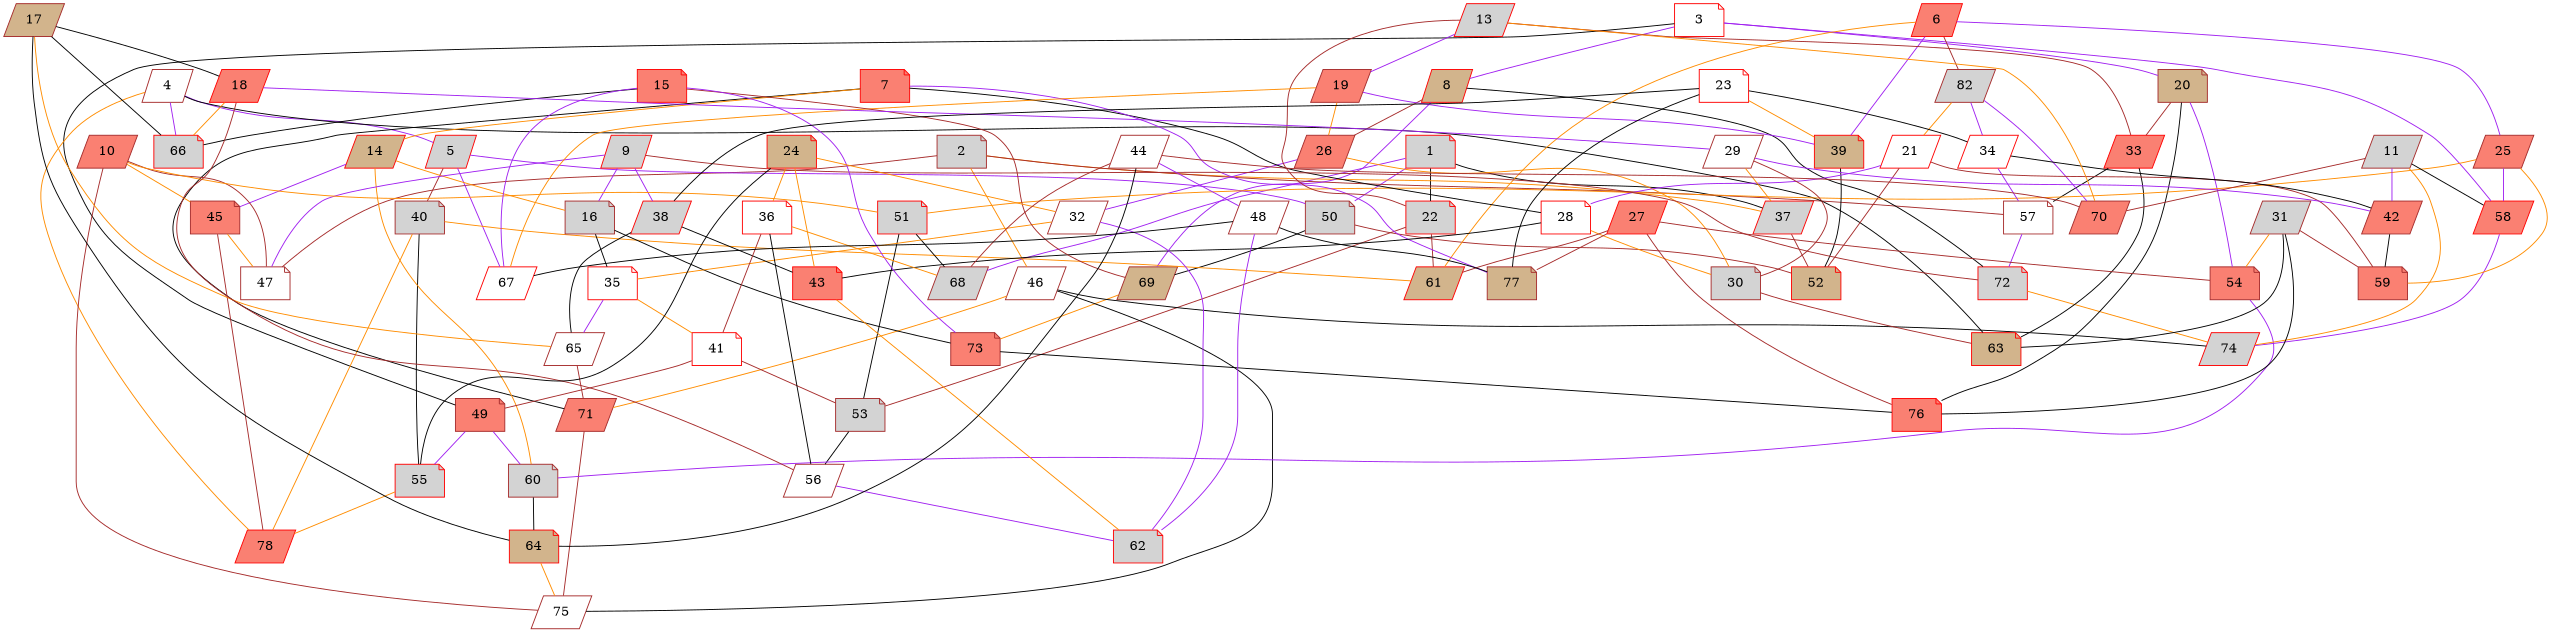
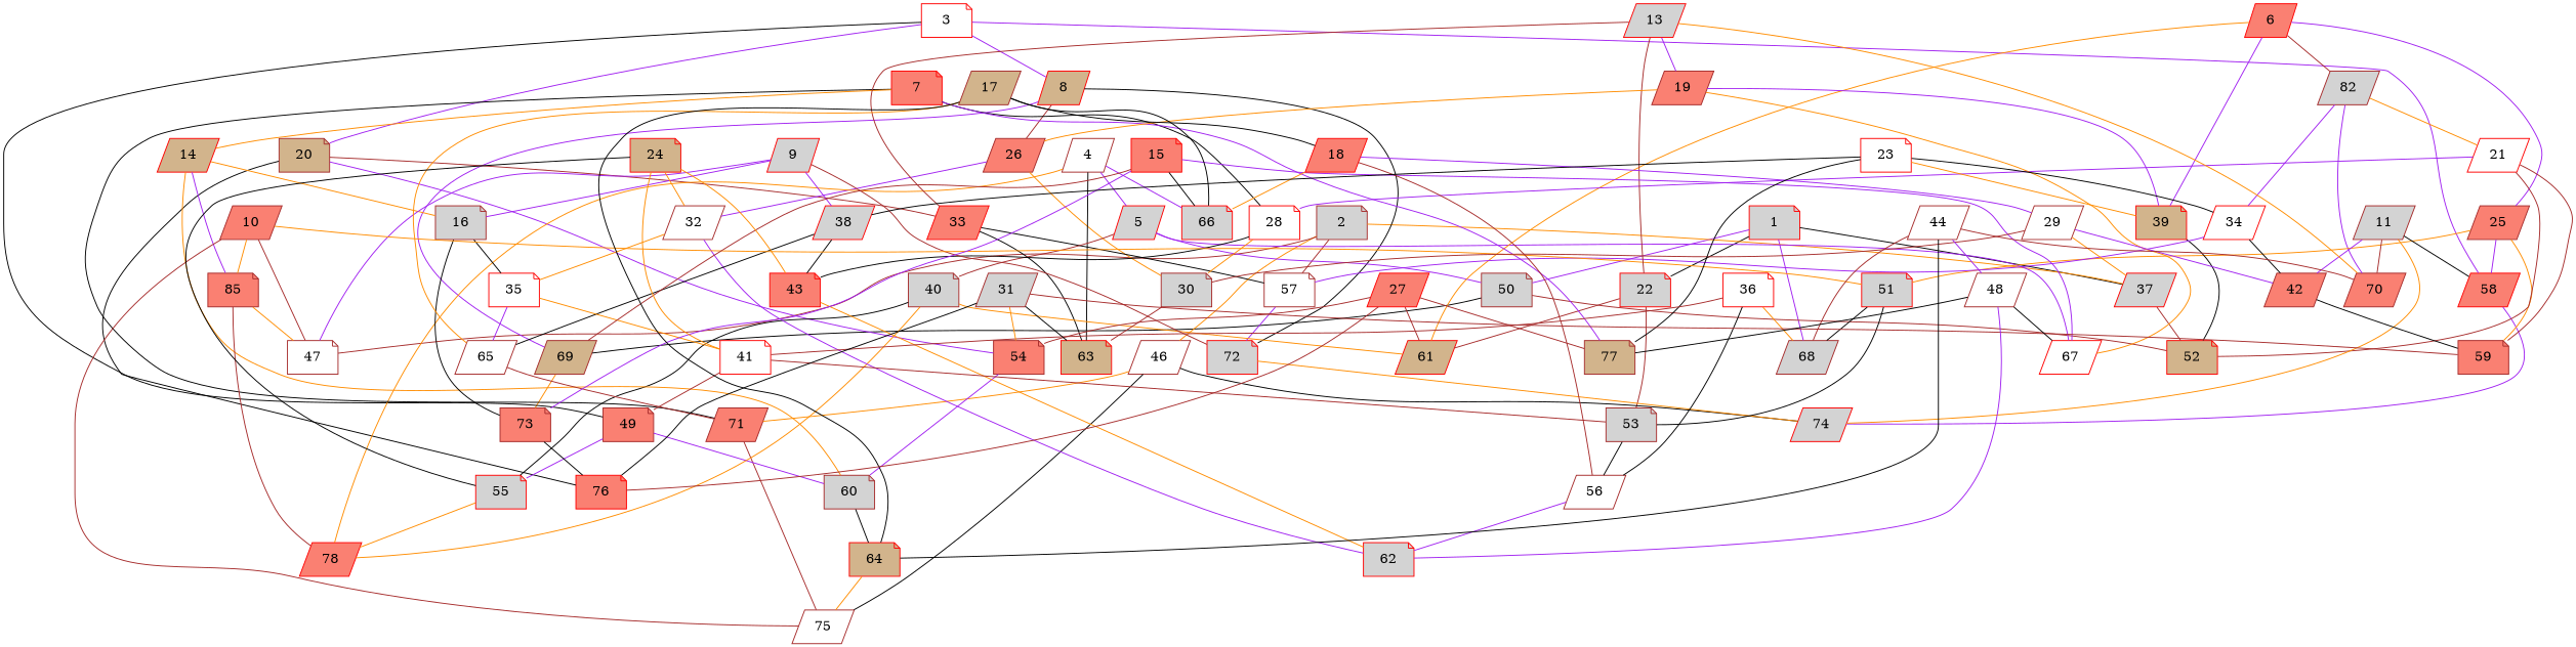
  graph {
    node [color=red fillcolor=lightgrey shape=parallelogram style=filled]
    edge [color=black]
    1 [shape=note]
    22 [shape=note]
    37
    50 [color=brown shape=note]
    68 [color=brown]
    61 [fillcolor=tan]
    53 [color=brown shape=note]
    52 [fillcolor=tan shape=note]
    69 [color=brown fillcolor=tan]
    2 [color=brown shape=note]
    46 [color=brown fillcolor=white]
    47 [color=brown fillcolor=white shape=note]
    57 [color=brown fillcolor=white shape=note]
    71 [color=brown fillcolor=salmon]
    75 [color=brown fillcolor=white]
    74
    72 [shape=note]
    3 [fillcolor=white shape=note]
    8 [fillcolor=tan]
    20 [color=brown fillcolor=tan shape=note]
    49 [color=brown fillcolor=salmon shape=note]
    58 [fillcolor=salmon]
    26 [color=brown fillcolor=salmon]
    33 [fillcolor=salmon]
    54 [color=brown fillcolor=salmon shape=note]
    76 [fillcolor=salmon shape=note]
    60 [color=brown shape=note]
    55 [shape=note]
    4 [color=brown fillcolor=white]
    5
    63 [fillcolor=tan shape=note]
    66 [shape=note]
    78 [fillcolor=salmon]
    40 [color=brown shape=note]
    67 [fillcolor=white]
    6 [fillcolor=salmon]
    n37 [color=brown label=82]
    25 [color=brown fillcolor=salmon]
    39 [fillcolor=tan shape=note]
    70 [color=brown fillcolor=salmon]
    21 [fillcolor=white]
    34 [fillcolor=white]
    51 [shape=note]
    59 [color=brown fillcolor=salmon shape=note]
    7 [fillcolor=salmon shape=note]
    14 [fillcolor=tan]
    28 [fillcolor=white shape=note]
    77 [color=brown fillcolor=tan shape=note]
    16 [color=brown shape=note]
-   45 [color=brown fillcolor=salmon shape=note]
+   45 [color=brown fillcolor=salmon shape=note label=85]
    43 [fillcolor=salmon shape=note]
    30 [color=brown shape=note]
    32 [color=brown fillcolor=white]
    73 [color=brown fillcolor=salmon shape=note]
    9
    38
    35 [fillcolor=white shape=note]
    65 [color=brown fillcolor=white]
    10 [color=brown fillcolor=salmon]
    11 [color=brown]
    42 [color=brown fillcolor=salmon]
    13
    19 [color=brown fillcolor=salmon]
    64 [fillcolor=tan shape=note]
    15 [fillcolor=salmon shape=note]
    41 [fillcolor=white shape=note]
    17 [color=brown fillcolor=tan]
    18 [fillcolor=salmon]
    29 [color=brown fillcolor=white]
    56 [color=brown fillcolor=white]
    62 [shape=note]
    23 [fillcolor=white shape=note]
    24 [fillcolor=tan shape=note]
    36 [fillcolor=white shape=note]
    27 [fillcolor=salmon]
    31 [color=brown]
    44 [color=brown fillcolor=white]
    48 [color=brown fillcolor=white]
    1 -- 22
    1 -- 37
    1 -- 50 [color=purple]
    1 -- 68 [color=purple]
    22 -- 61 [color=brown]
    22 -- 53 [color=brown]
    37 -- 52 [color=brown]
    50 -- 52 [color=brown]
    50 -- 69
    53 -- 56
    69 -- 73 [color=darkorange]
    2 -- 37 [color=darkorange]
    2 -- 46 [color=darkorange]
    2 -- 47 [color=brown]
    2 -- 57 [color=brown]
    46 -- 71 [color=darkorange]
    46 -- 75
    46 -- 74
    57 -- 72 [color=purple]
    71 -- 75 [color=brown]
    72 -- 74 [color=darkorange]
    3 -- 8 [color=purple]
    3 -- 20 [color=purple]
    3 -- 49
    3 -- 58 [color=purple]
    8 -- 69 [color=purple]
    8 -- 72
    8 -- 26 [color=brown]
    20 -- 33 [color=brown]
    20 -- 54 [color=purple]
    20 -- 76
    49 -- 60 [color=purple]
    49 -- 55 [color=purple]
    58 -- 74 [color=purple]
    26 -- 30 [color=darkorange]
    26 -- 32 [color=purple]
    33 -- 57
    33 -- 63
    54 -- 60 [color=purple]
    60 -- 64
    55 -- 78 [color=darkorange]
    4 -- 5 [color=purple]
    4 -- 63
    4 -- 66 [color=purple]
    4 -- 78 [color=darkorange]
    5 -- 50 [color=purple]
    5 -- 40 [color=brown]
    5 -- 67 [color=purple]
    40 -- 61 [color=darkorange]
    40 -- 55
    40 -- 78 [color=darkorange]
    6 -- 61 [color=darkorange]
    6 -- n37 [color=brown]
    6 -- 25 [color=purple]
    6 -- 39 [color=purple]
    n37 -- 70 [color=purple]
    n37 -- 21 [color=darkorange]
    n37 -- 34 [color=purple]
    25 -- 58 [color=purple]
    25 -- 51 [color=darkorange]
    25 -- 59 [color=darkorange]
    39 -- 52
    21 -- 52 [color=brown]
    21 -- 59 [color=brown]
    21 -- 28 [color=purple]
    34 -- 57 [color=purple]
    34 -- 42
    51 -- 68
    51 -- 53
    7 -- 71
    7 -- 14 [color=darkorange]
    7 -- 28
    7 -- 77 [color=purple]
    14 -- 60 [color=darkorange]
    14 -- 16 [color=darkorange]
    14 -- 45 [color=purple]
    28 -- 43
    28 -- 30 [color=darkorange]
    16 -- 73
    16 -- 35
    45 -- 47 [color=darkorange]
    45 -- 78 [color=brown]
    43 -- 62 [color=darkorange]
    30 -- 63 [color=brown]
    32 -- 35 [color=darkorange]
    32 -- 62 [color=purple]
    73 -- 76
    9 -- 47 [color=purple]
    9 -- 72 [color=brown]
    9 -- 16 [color=purple]
    9 -- 38 [color=purple]
    38 -- 43
    38 -- 65
    35 -- 65 [color=purple]
    35 -- 41 [color=darkorange]
    65 -- 71 [color=brown]
    10 -- 47 [color=brown]
    10 -- 75 [color=brown]
    10 -- 51 [color=darkorange]
    10 -- 45 [color=darkorange]
    11 -- 74 [color=darkorange]
    11 -- 58
    11 -- 70 [color=brown]
    11 -- 42 [color=purple]
    42 -- 59
    13 -- 22 [color=brown]
    13 -- 33 [color=brown]
    13 -- 70 [color=darkorange]
    13 -- 19 [color=purple]
    19 -- 26 [color=darkorange]
    19 -- 67 [color=darkorange]
    19 -- 39 [color=purple]
    64 -- 75 [color=darkorange]
    15 -- 69 [color=brown]
    15 -- 66
    15 -- 67 [color=purple]
    15 -- 73 [color=purple]
    41 -- 53 [color=brown]
    41 -- 49 [color=brown]
    17 -- 66
    17 -- 65 [color=darkorange]
    17 -- 64
    17 -- 18
    18 -- 66 [color=darkorange]
    18 -- 29 [color=purple]
    18 -- 56 [color=brown]
    29 -- 37 [color=darkorange]
    29 -- 30 [color=brown]
    29 -- 42 [color=purple]
    56 -- 62 [color=purple]
    23 -- 39 [color=darkorange]
    23 -- 34
    23 -- 77
    23 -- 38
    24 -- 55
    24 -- 43 [color=darkorange]
    24 -- 32 [color=darkorange]
-   24 -- 36 [color=darkorange]
+   24 -- 41 [color=darkorange]
    36 -- 68 [color=darkorange]
    36 -- 41 [color=brown]
    36 -- 56
    27 -- 61 [color=brown]
    27 -- 54 [color=brown]
    27 -- 76 [color=brown]
    27 -- 77 [color=brown]
    31 -- 54 [color=darkorange]
    31 -- 76
    31 -- 63
    31 -- 59 [color=brown]
    44 -- 68 [color=brown]
    44 -- 70 [color=brown]
    44 -- 64
    44 -- 48 [color=purple]
    48 -- 67
    48 -- 77
    48 -- 62 [color=purple]
  }
